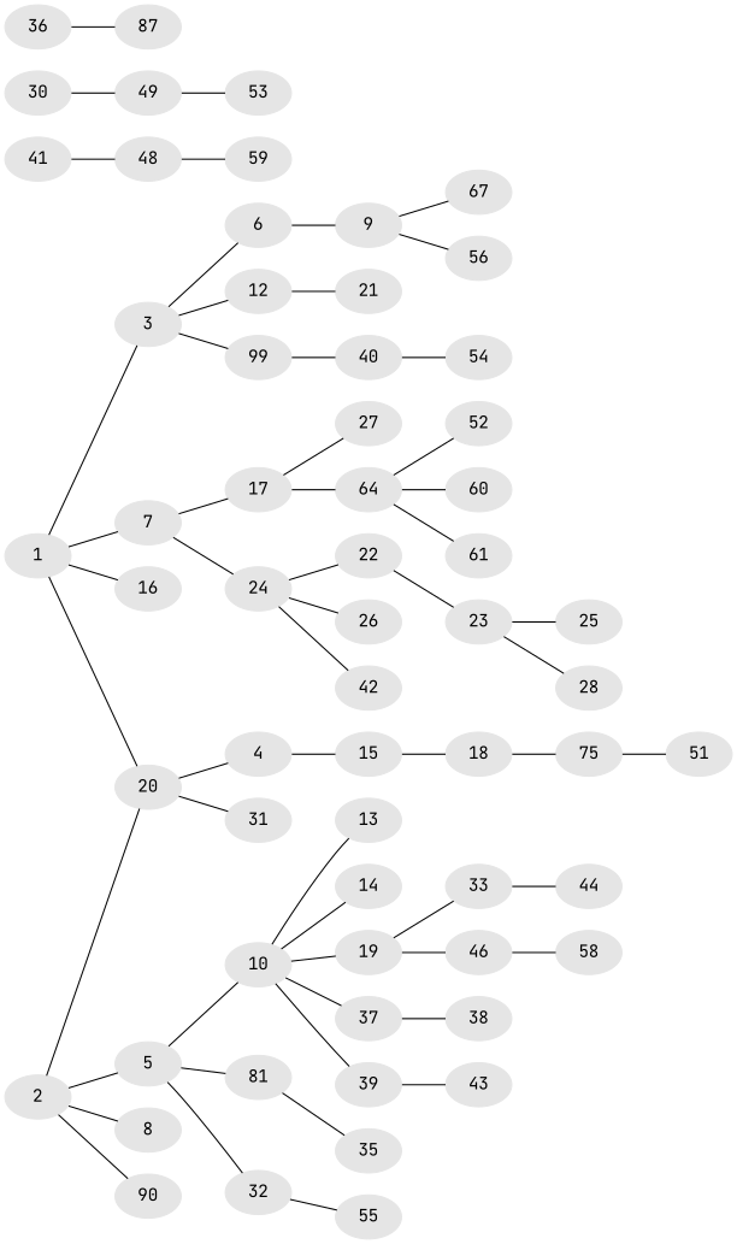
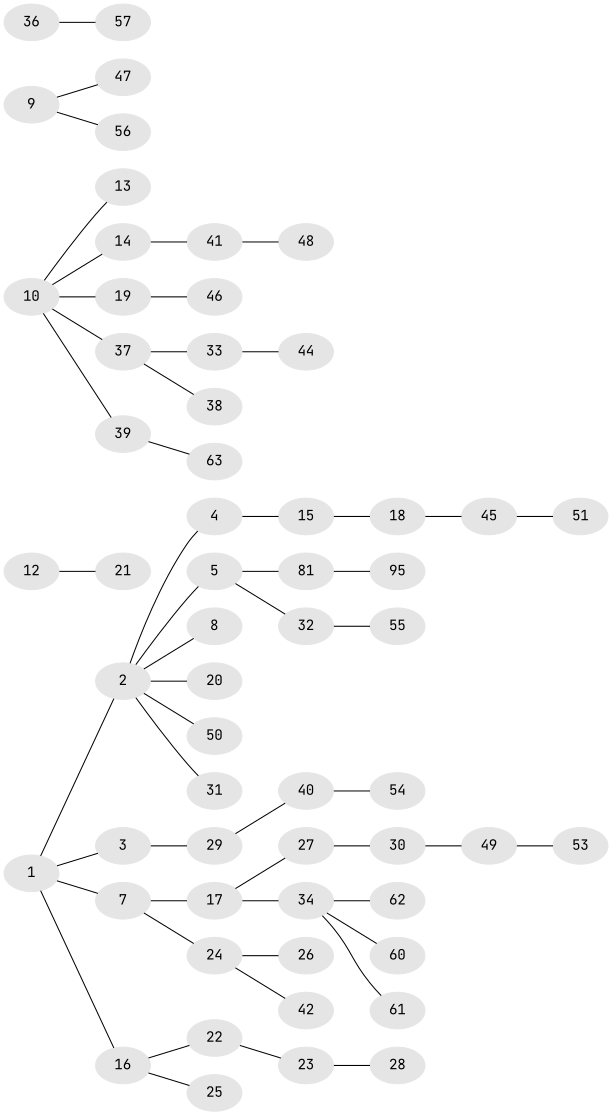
  graph {
    fontname="JetBrains Mono"
    rankdir=LR
    node [color=gray90 fontname="JetBrains Mono" style=filled]
    edge [fontname="JetBrains Mono" weight=1.0]
    1
    2
    3
    7
    16
    4
    5
    8
    20
-   50 [label=90]
-   6
+   50
    12
-   29 [label=99]
+   29
    17
    24
    22
    25
    15
    10
    n20 [label=81]
    32
    31
    9
    21
    40
    18
    13
    14
    19
    37
    39
-   35
+   35 [label=95]
    55
-   47 [label=67]
+   47
    56
    27
-   34 [label=64]
+   34
    26
    42
    41
    33
    46
    38
-   43
+   43 [label=63]
    48
-   45 [label=75]
+   45
    23
    30
-   52
+   52 [label=62]
    60
    61
    51
    44
-   58
    36
-   57 [label=87]
+   57
    28
    49
    54
    53
-   59
-   1 -- 20
+   1 -- 2
    1 -- 3
    1 -- 7
    1 -- 16
-   20 -- 4
+   2 -- 4
    2 -- 5
    2 -- 8
    2 -- 20
    2 -- 50
-   3 -- 6
-   3 -- 12
    3 -- 29
    7 -- 17
    7 -- 24
-   24 -- 22
-   23 -- 25 [weight=2.0]
+   16 -- 22
+   16 -- 25 [weight=2.0]
    4 -- 15
-   5 -- 10
    5 -- n20
    5 -- 32
-   20 -- 31
-   6 -- 9
+   2 -- 31
    12 -- 21
    29 -- 40
    17 -- 27
    17 -- 34
    24 -- 26
    24 -- 42
    22 -- 23
    15 -- 18
    10 -- 13
    10 -- 14
    10 -- 19
    10 -- 37
    10 -- 39
    n20 -- 35
    32 -- 55
    9 -- 47
    9 -- 56
    40 -- 54
    18 -- 45
-   19 -- 33
+   14 -- 41
+   37 -- 33
    19 -- 46
    37 -- 38
    39 -- 43
+   27 -- 30
    34 -- 52
    34 -- 60
    34 -- 61
    41 -- 48
    33 -- 44 [weight=2.0]
-   46 -- 58
-   48 -- 59
    45 -- 51
    23 -- 28
    30 -- 49
    36 -- 57
    49 -- 53
  }
